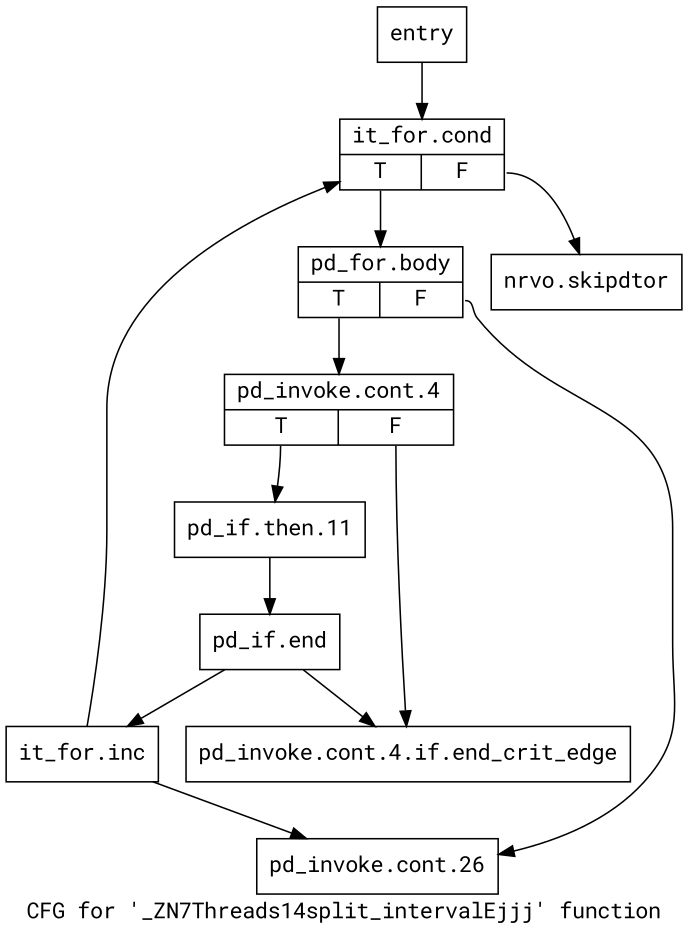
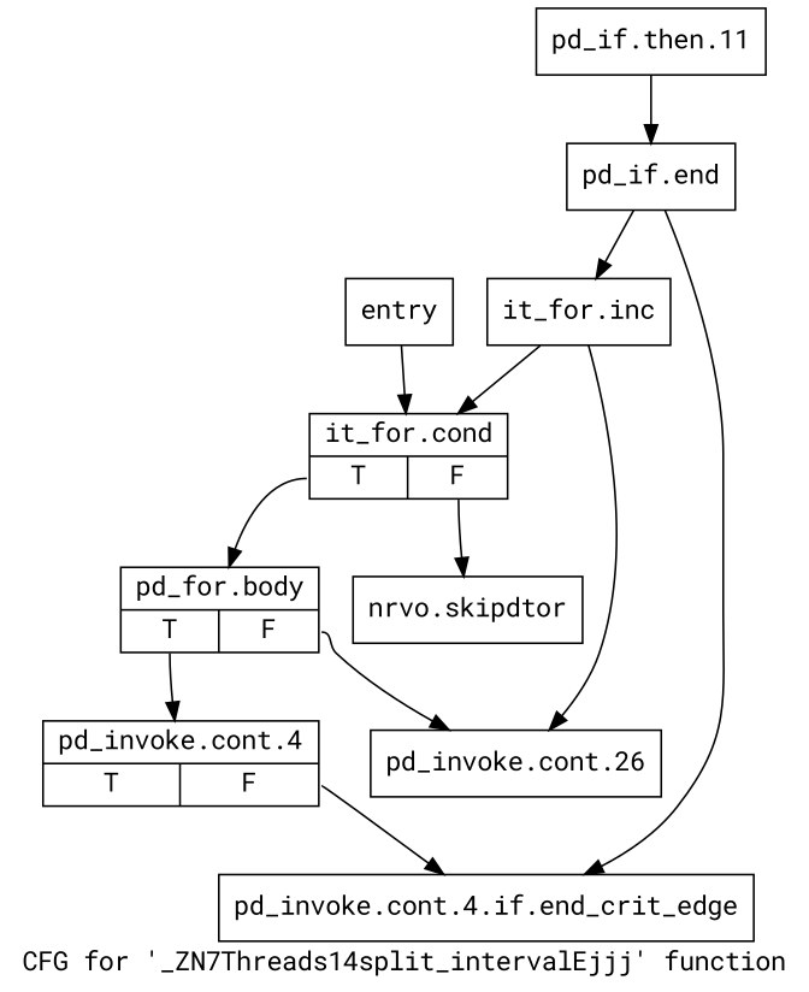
  digraph {
    fontname="Roboto Mono"
    label="CFG for '_ZN7Threads14split_intervalEjjj' function"
    node [fontname="Roboto Mono" shape=record]
    edge [fontname="Roboto Mono"]
    n1 [label="{entry}"]
    n2 [label="{it_for.cond|{<s0>T|<s1>F}}"]
    n3 [label="{pd_for.body|{<s0>T|<s1>F}}"]
    n4 [label="{nrvo.skipdtor}"]
    n5 [label="{pd_invoke.cont.4|{<s0>T|<s1>F}}"]
    n6 [label="{pd_invoke.cont.26}"]
    n7 [label="{pd_if.then.11}"]
    n8 [label="{pd_invoke.cont.4.if.end_crit_edge}"]
    n9 [label="{pd_if.end}"]
    n10 [label="{it_for.inc}"]
    n1 -> n2
    n2 -> n3 [tailport=s0]
    n2 -> n4 [tailport=s1]
    n3 -> n5 [tailport=s0]
    n3 -> n6 [tailport=s1]
-   n5 -> n7 [tailport=s0]
    n5 -> n8 [tailport=s1]
    n7 -> n9
    n9 -> n8
    n9 -> n10
    n10 -> n2
    n10 -> n6
  }
